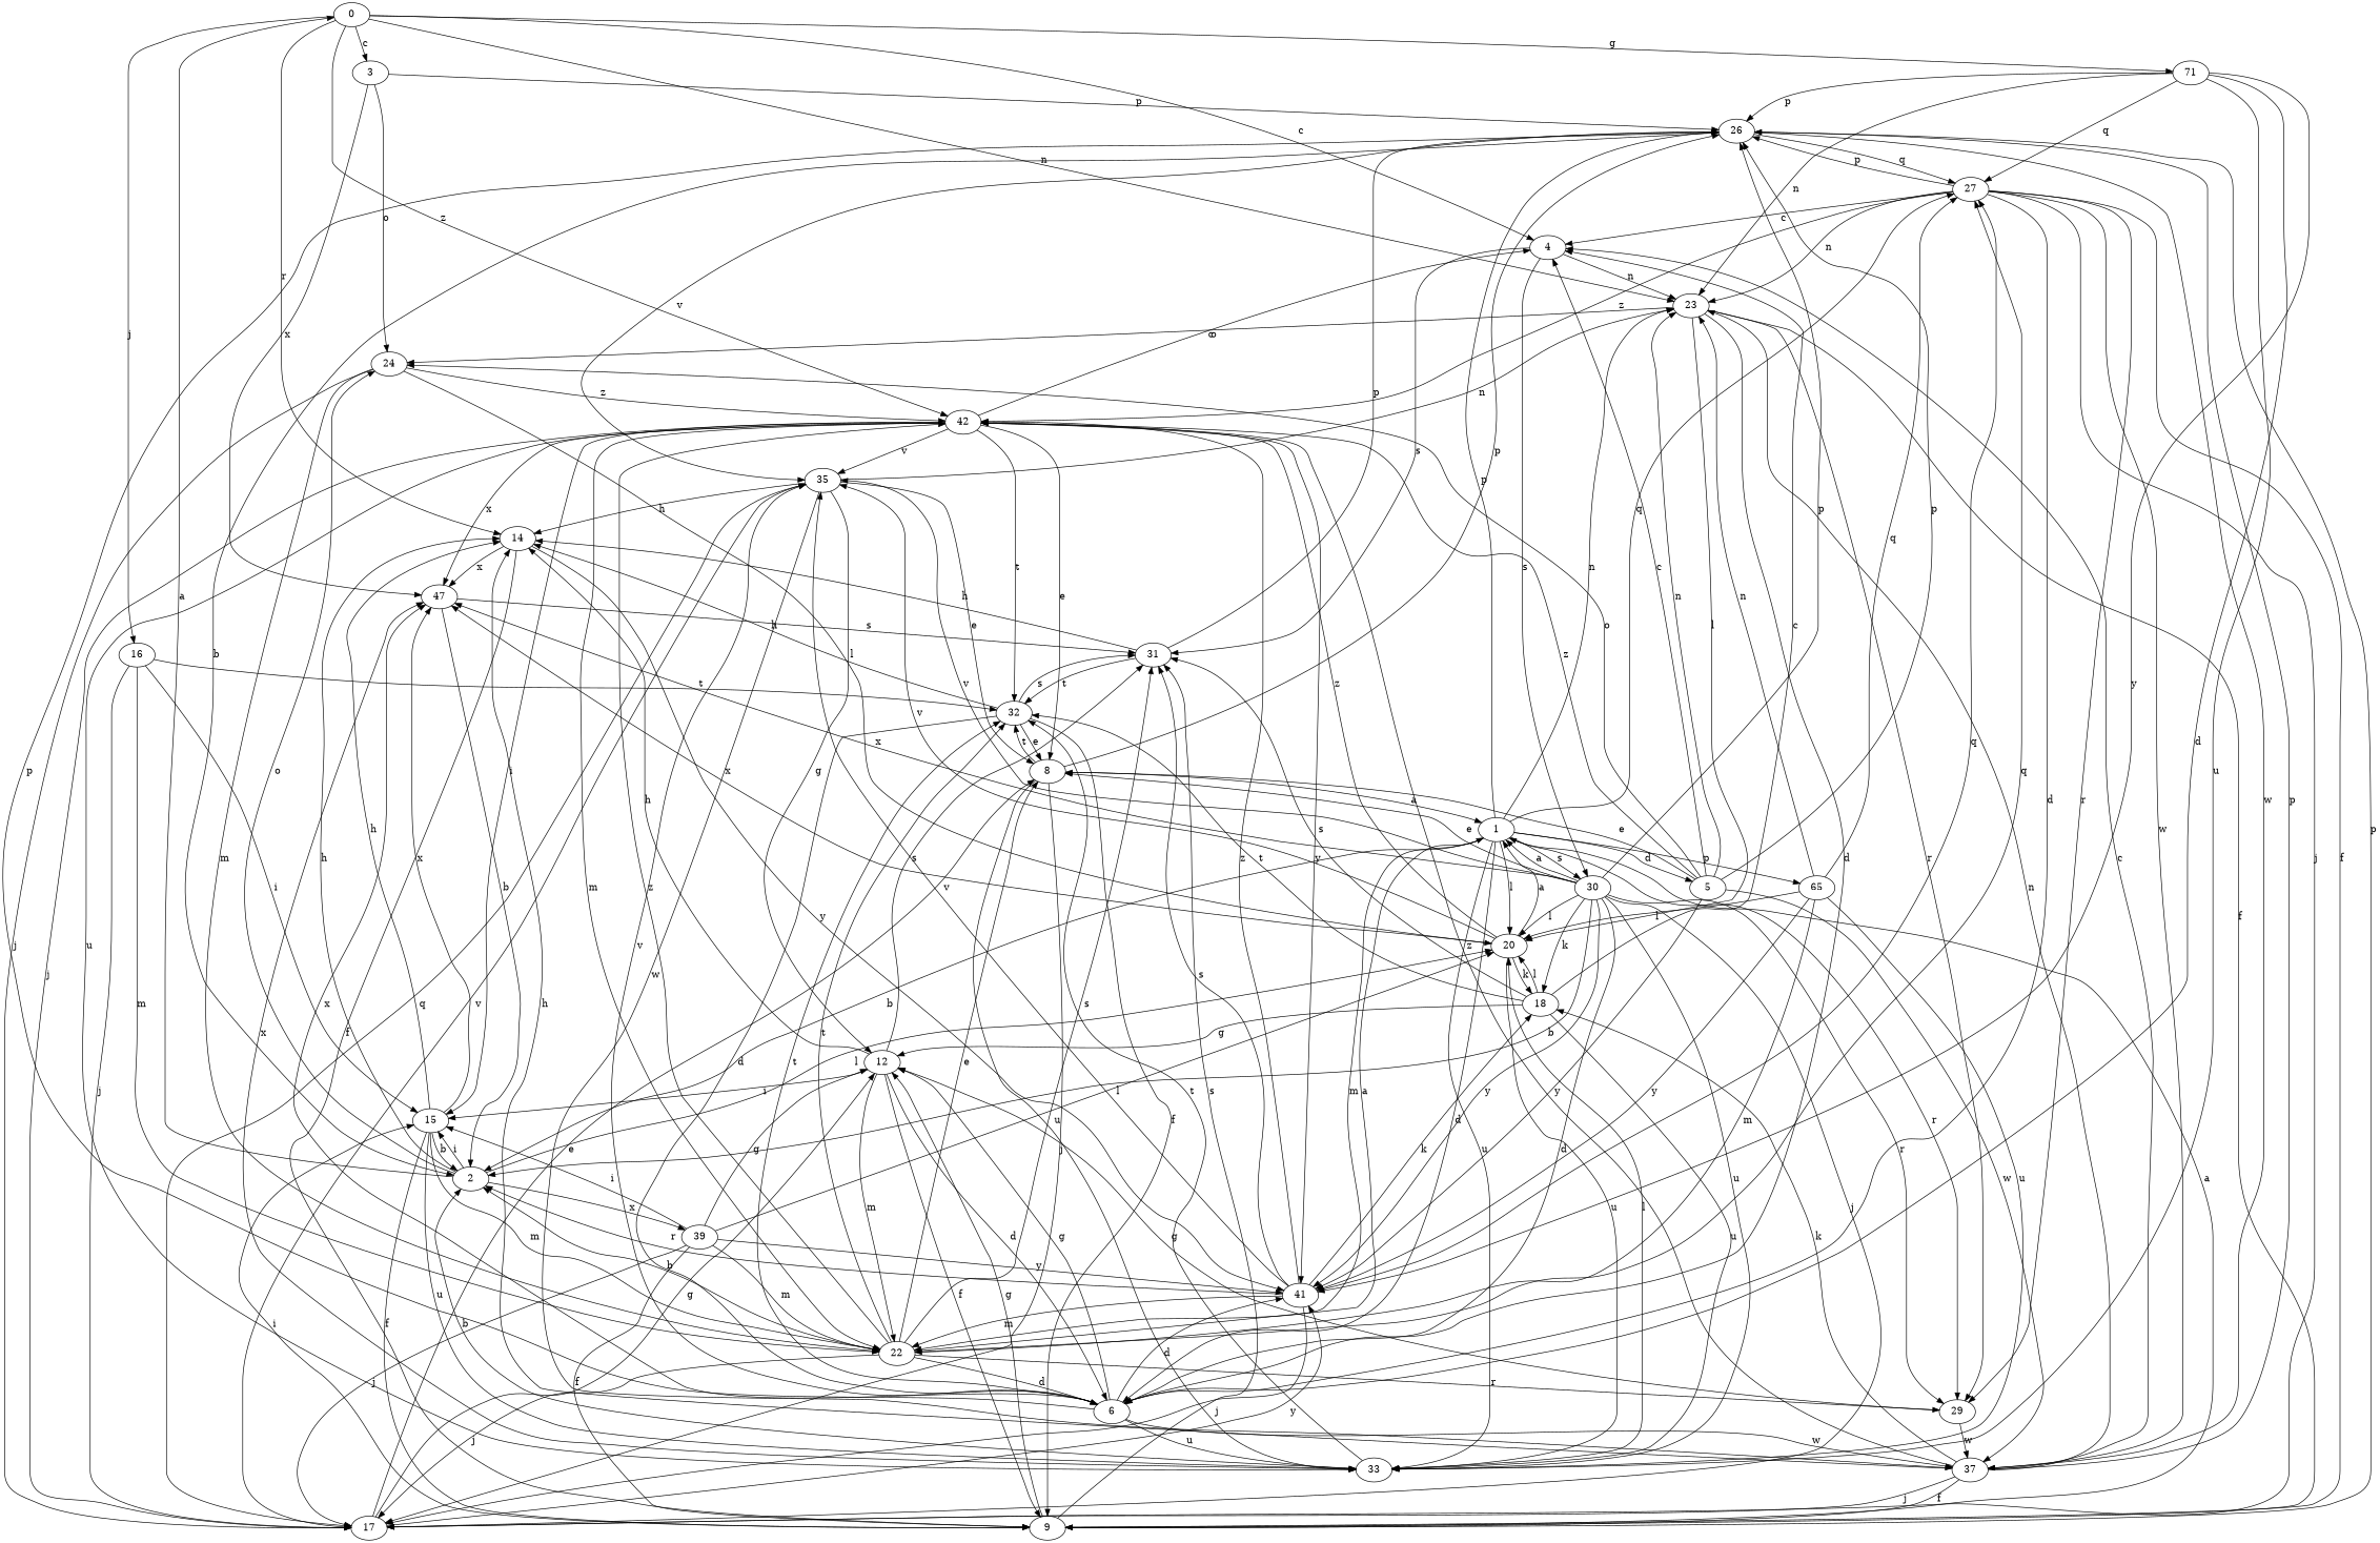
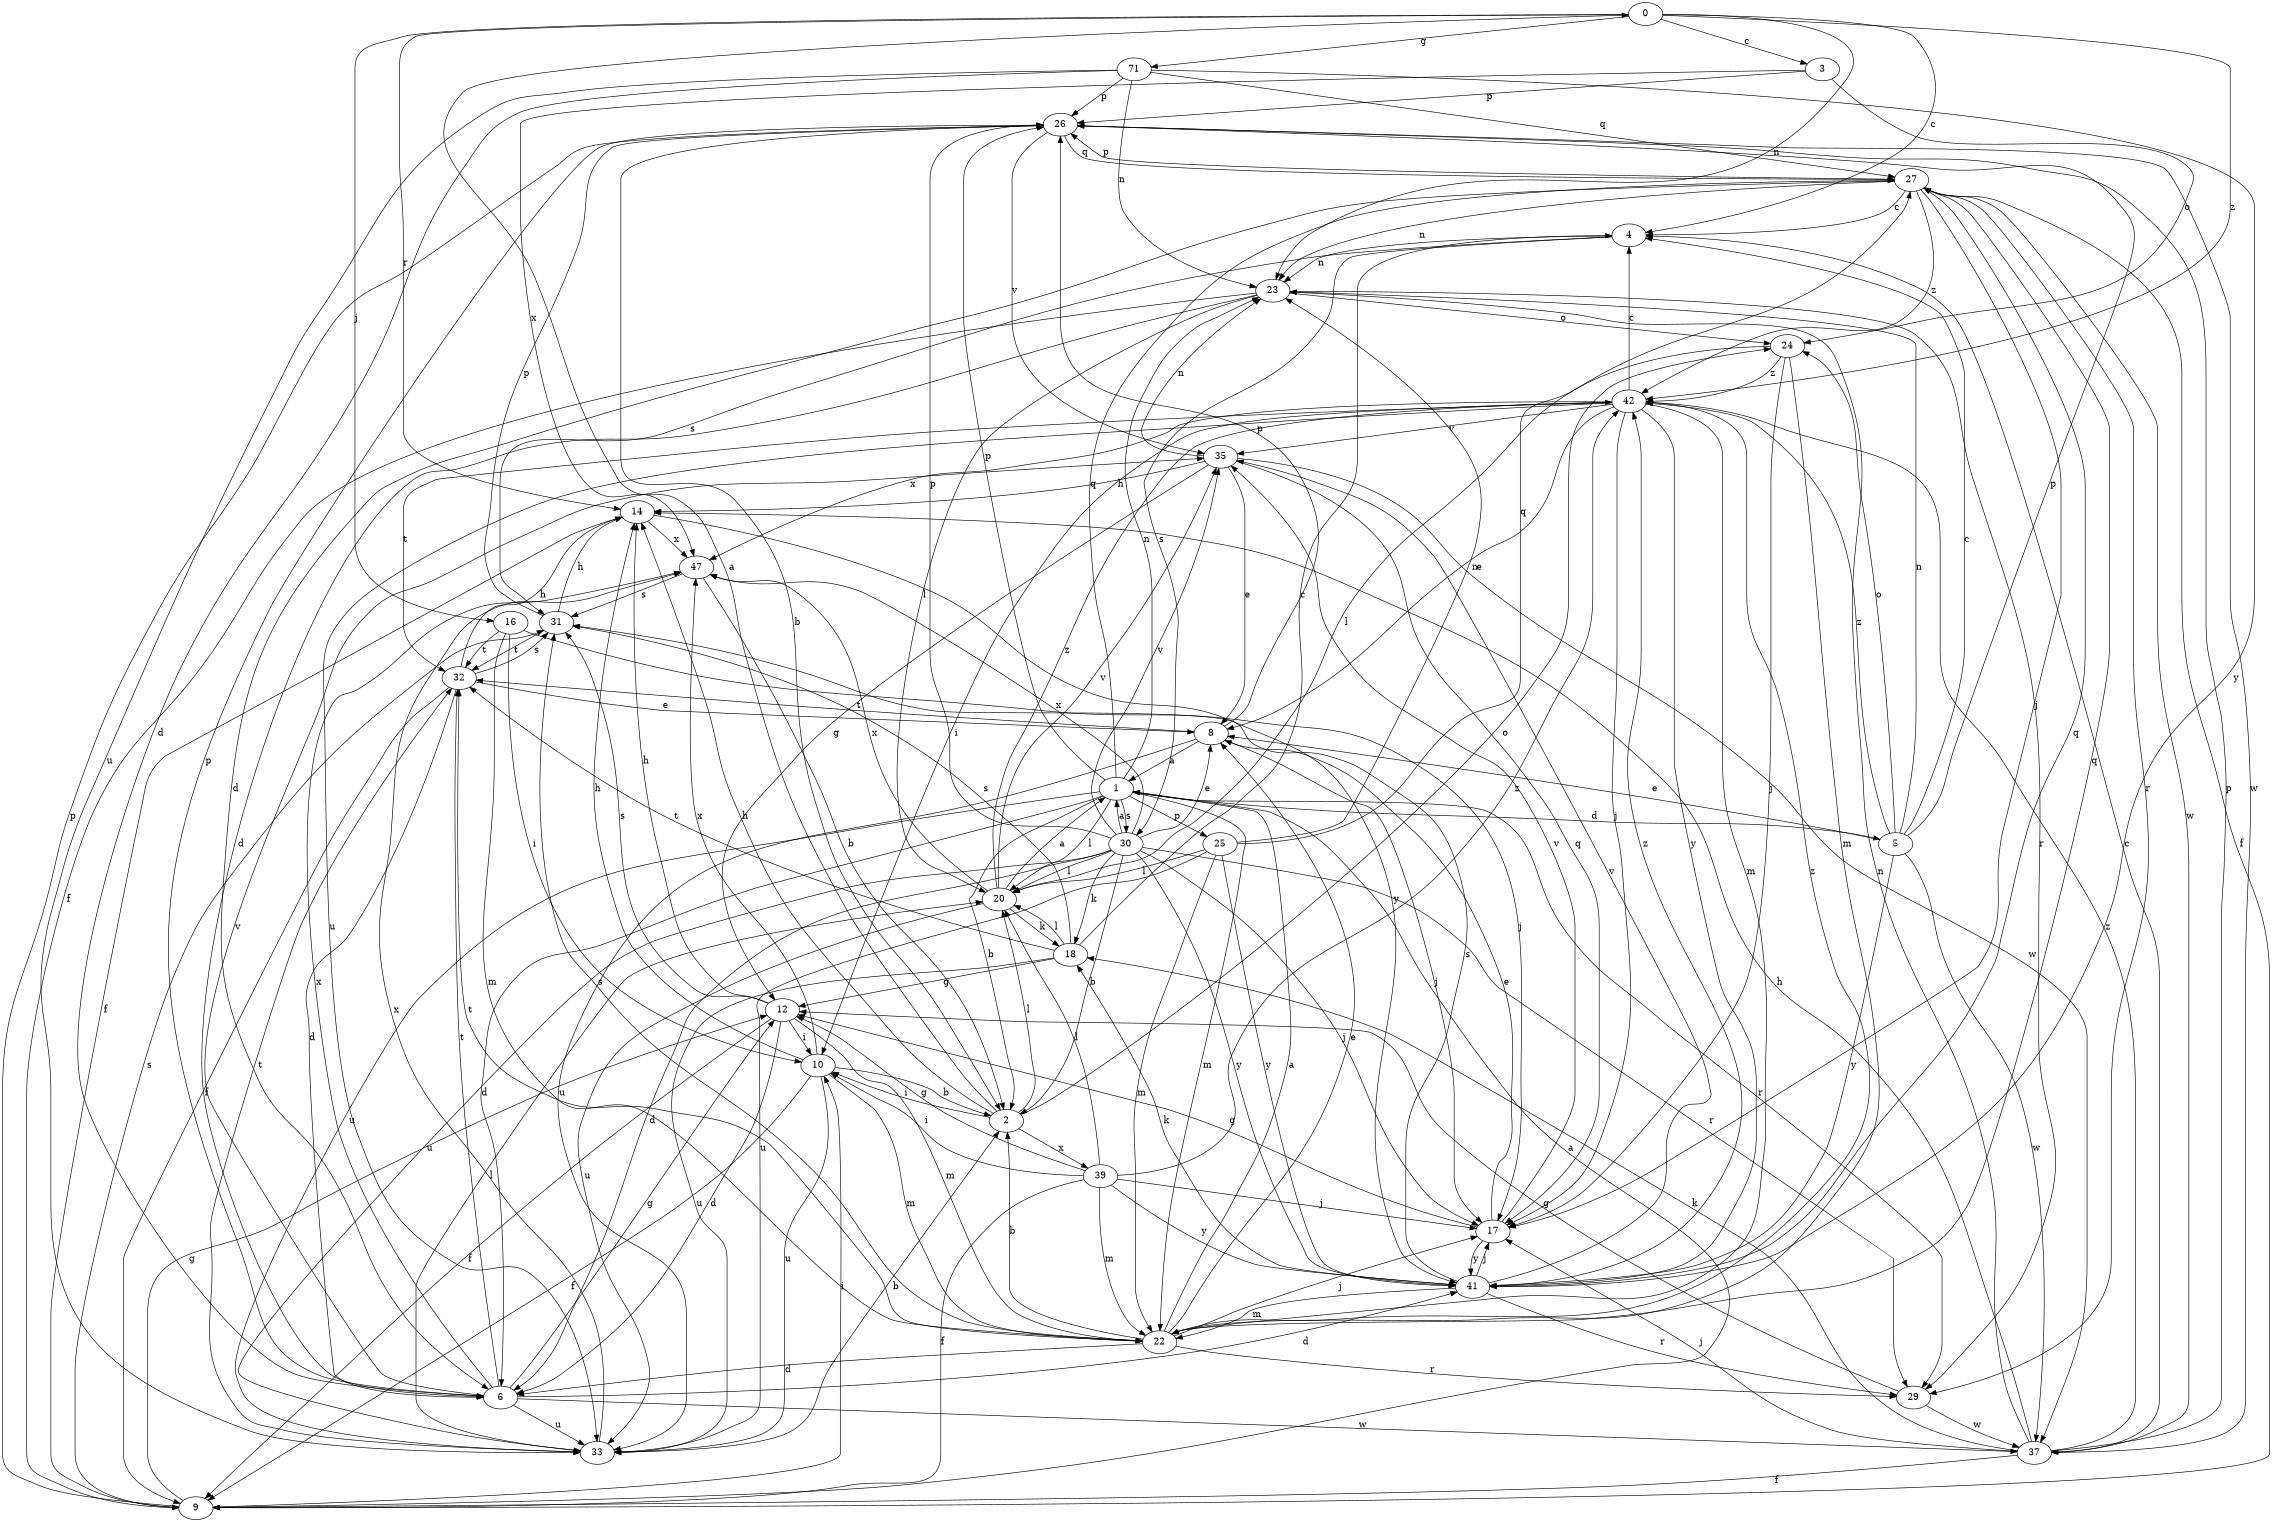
  strict digraph {
    0
    3
    4
    n4 [label=71]
    14
    16
    23
    42
    26
    24
    n11 [label=47]
    30
    31
    6
    27
    33
    41
    9
    22
-   15
+   15 [label=10]
    32
    17
    20
    29
    8
    35
    1
    2
    5
-   25 [label=65]
+   25
    39
    37
    12
    18
    0 -> 3 [label=c]
    0 -> 4 [label=c]
    0 -> n4 [label=g]
    0 -> 14 [label=r]
    0 -> 16 [label=j]
    0 -> 23 [label=n]
    0 -> 42 [label=z]
    3 -> 26 [label=p]
    3 -> 24 [label=o]
    3 -> n11 [label=x]
    4 -> 23 [label=n]
    4 -> 30 [label=s]
    4 -> 31 [label=s]
    n4 -> 23 [label=n]
    n4 -> 26 [label=p]
    n4 -> 6 [label=d]
    n4 -> 27 [label=q]
    n4 -> 33 [label=u]
    n4 -> 41 [label=y]
    14 -> n11 [label=x]
    14 -> 41 [label=y]
    14 -> 9 [label=f]
    16 -> 22 [label=m]
    16 -> 15 [label=i]
    16 -> 32 [label=t]
    16 -> 17 [label=j]
    23 -> 24 [label=o]
    23 -> 6 [label=d]
    23 -> 9 [label=f]
    23 -> 20 [label=l]
    23 -> 29 [label=r]
    42 -> 4 [label=c]
    42 -> n11 [label=x]
    42 -> 33 [label=u]
    42 -> 41 [label=y]
    42 -> 22 [label=m]
    42 -> 15 [label=i]
    42 -> 32 [label=t]
    42 -> 17 [label=j]
    42 -> 8 [label=e]
    42 -> 35 [label=v]
    26 -> 27 [label=q]
    26 -> 35 [label=v]
    26 -> 2 [label=b]
    26 -> 37 [label=w]
    24 -> 42 [label=z]
    24 -> 22 [label=m]
    24 -> 17 [label=j]
    24 -> 20 [label=l]
    n11 -> 31 [label=s]
    n11 -> 2 [label=b]
    30 -> 26 [label=p]
    30 -> n11 [label=x]
    30 -> 6 [label=d]
    30 -> 33 [label=u]
    30 -> 41 [label=y]
    30 -> 17 [label=j]
    30 -> 20 [label=l]
    30 -> 29 [label=r]
    30 -> 8 [label=e]
    30 -> 35 [label=v]
    30 -> 1 [label=a]
    30 -> 2 [label=b]
    30 -> 18 [label=k]
    31 -> 14 [label=h]
    31 -> 26 [label=p]
    31 -> 32 [label=t]
    6 -> 26 [label=p]
    6 -> n11 [label=x]
    6 -> 33 [label=u]
    6 -> 41 [label=d]
    6 -> 32 [label=t]
    6 -> 35 [label=v]
    6 -> 37 [label=w]
    6 -> 12 [label=g]
    27 -> 4 [label=c]
    27 -> 23 [label=n]
    27 -> 42 [label=z]
    27 -> 26 [label=p]
    27 -> 6 [label=d]
    27 -> 9 [label=f]
    27 -> 17 [label=j]
    27 -> 29 [label=r]
    27 -> 37 [label=w]
    33 -> n11 [label=x]
    33 -> 32 [label=t]
    33 -> 20 [label=l]
    33 -> 2 [label=b]
    41 -> 42 [label=z]
    41 -> 31 [label=s]
    41 -> 27 [label=q]
    41 -> 22 [label=m]
    41 -> 17 [label=j]
-   41 -> 2 [label=r]
+   41 -> 29 [label=r]
    41 -> 35 [label=v]
    41 -> 18 [label=k]
    9 -> 26 [label=p]
    9 -> 31 [label=s]
    9 -> 15 [label=i]
    9 -> 1 [label=a]
    9 -> 12 [label=g]
    22 -> 42 [label=z]
    22 -> 31 [label=s]
    22 -> 6 [label=d]
    22 -> 27 [label=q]
    22 -> 32 [label=t]
    22 -> 17 [label=j]
    22 -> 29 [label=r]
    22 -> 8 [label=e]
    22 -> 1 [label=a]
    22 -> 2 [label=b]
    15 -> 14 [label=h]
    15 -> n11 [label=x]
    15 -> 33 [label=u]
    15 -> 9 [label=f]
    15 -> 22 [label=m]
    15 -> 2 [label=b]
    32 -> 14 [label=h]
    32 -> 31 [label=s]
    32 -> 6 [label=d]
    32 -> 9 [label=f]
    32 -> 8 [label=e]
    17 -> 41 [label=y]
    17 -> 8 [label=e]
    17 -> 35 [label=v]
    17 -> 12 [label=g]
    20 -> 42 [label=z]
    20 -> n11 [label=x]
    20 -> 33 [label=u]
    20 -> 35 [label=v]
    20 -> 1 [label=a]
    20 -> 18 [label=k]
    29 -> 37 [label=w]
    29 -> 12 [label=g]
    8 -> 26 [label=p]
    8 -> 33 [label=u]
    8 -> 32 [label=t]
    8 -> 17 [label=j]
    8 -> 1 [label=a]
    35 -> 14 [label=h]
    35 -> 23 [label=n]
    35 -> 17 [label=q]
    35 -> 8 [label=e]
    35 -> 37 [label=w]
    35 -> 12 [label=g]
    1 -> 23 [label=n]
    1 -> 26 [label=p]
    1 -> 30 [label=s]
    1 -> 6 [label=d]
    1 -> 27 [label=q]
    1 -> 33 [label=u]
    1 -> 22 [label=m]
    1 -> 20 [label=l]
    1 -> 29 [label=r]
    1 -> 2 [label=b]
    1 -> 5 [label=d]
    1 -> 25 [label=p]
    2 -> 0 [label=a]
    2 -> 14 [label=h]
    2 -> 24 [label=o]
    2 -> 15 [label=i]
    2 -> 20 [label=l]
    2 -> 39 [label=x]
    5 -> 4 [label=c]
    5 -> 23 [label=n]
    5 -> 42 [label=z]
    5 -> 26 [label=p]
    5 -> 24 [label=o]
    5 -> 41 [label=y]
    5 -> 8 [label=e]
    5 -> 37 [label=w]
    25 -> 23 [label=n]
    25 -> 27 [label=q]
    25 -> 33 [label=u]
    25 -> 41 [label=y]
    25 -> 22 [label=m]
    25 -> 20 [label=l]
+   39 -> 42 [label=z]
    39 -> 41 [label=y]
    39 -> 9 [label=f]
    39 -> 22 [label=m]
    39 -> 15 [label=i]
    39 -> 17 [label=j]
    39 -> 20 [label=l]
    39 -> 12 [label=g]
    37 -> 4 [label=c]
    37 -> 14 [label=h]
    37 -> 23 [label=n]
    37 -> 42 [label=z]
    37 -> 26 [label=p]
    37 -> 9 [label=f]
    37 -> 17 [label=j]
    37 -> 18 [label=k]
    12 -> 14 [label=h]
    12 -> 31 [label=s]
    12 -> 6 [label=d]
    12 -> 9 [label=f]
    12 -> 22 [label=m]
    12 -> 15 [label=i]
    18 -> 4 [label=c]
    18 -> 31 [label=s]
    18 -> 33 [label=u]
    18 -> 32 [label=t]
    18 -> 20 [label=l]
    18 -> 12 [label=g]
  }
